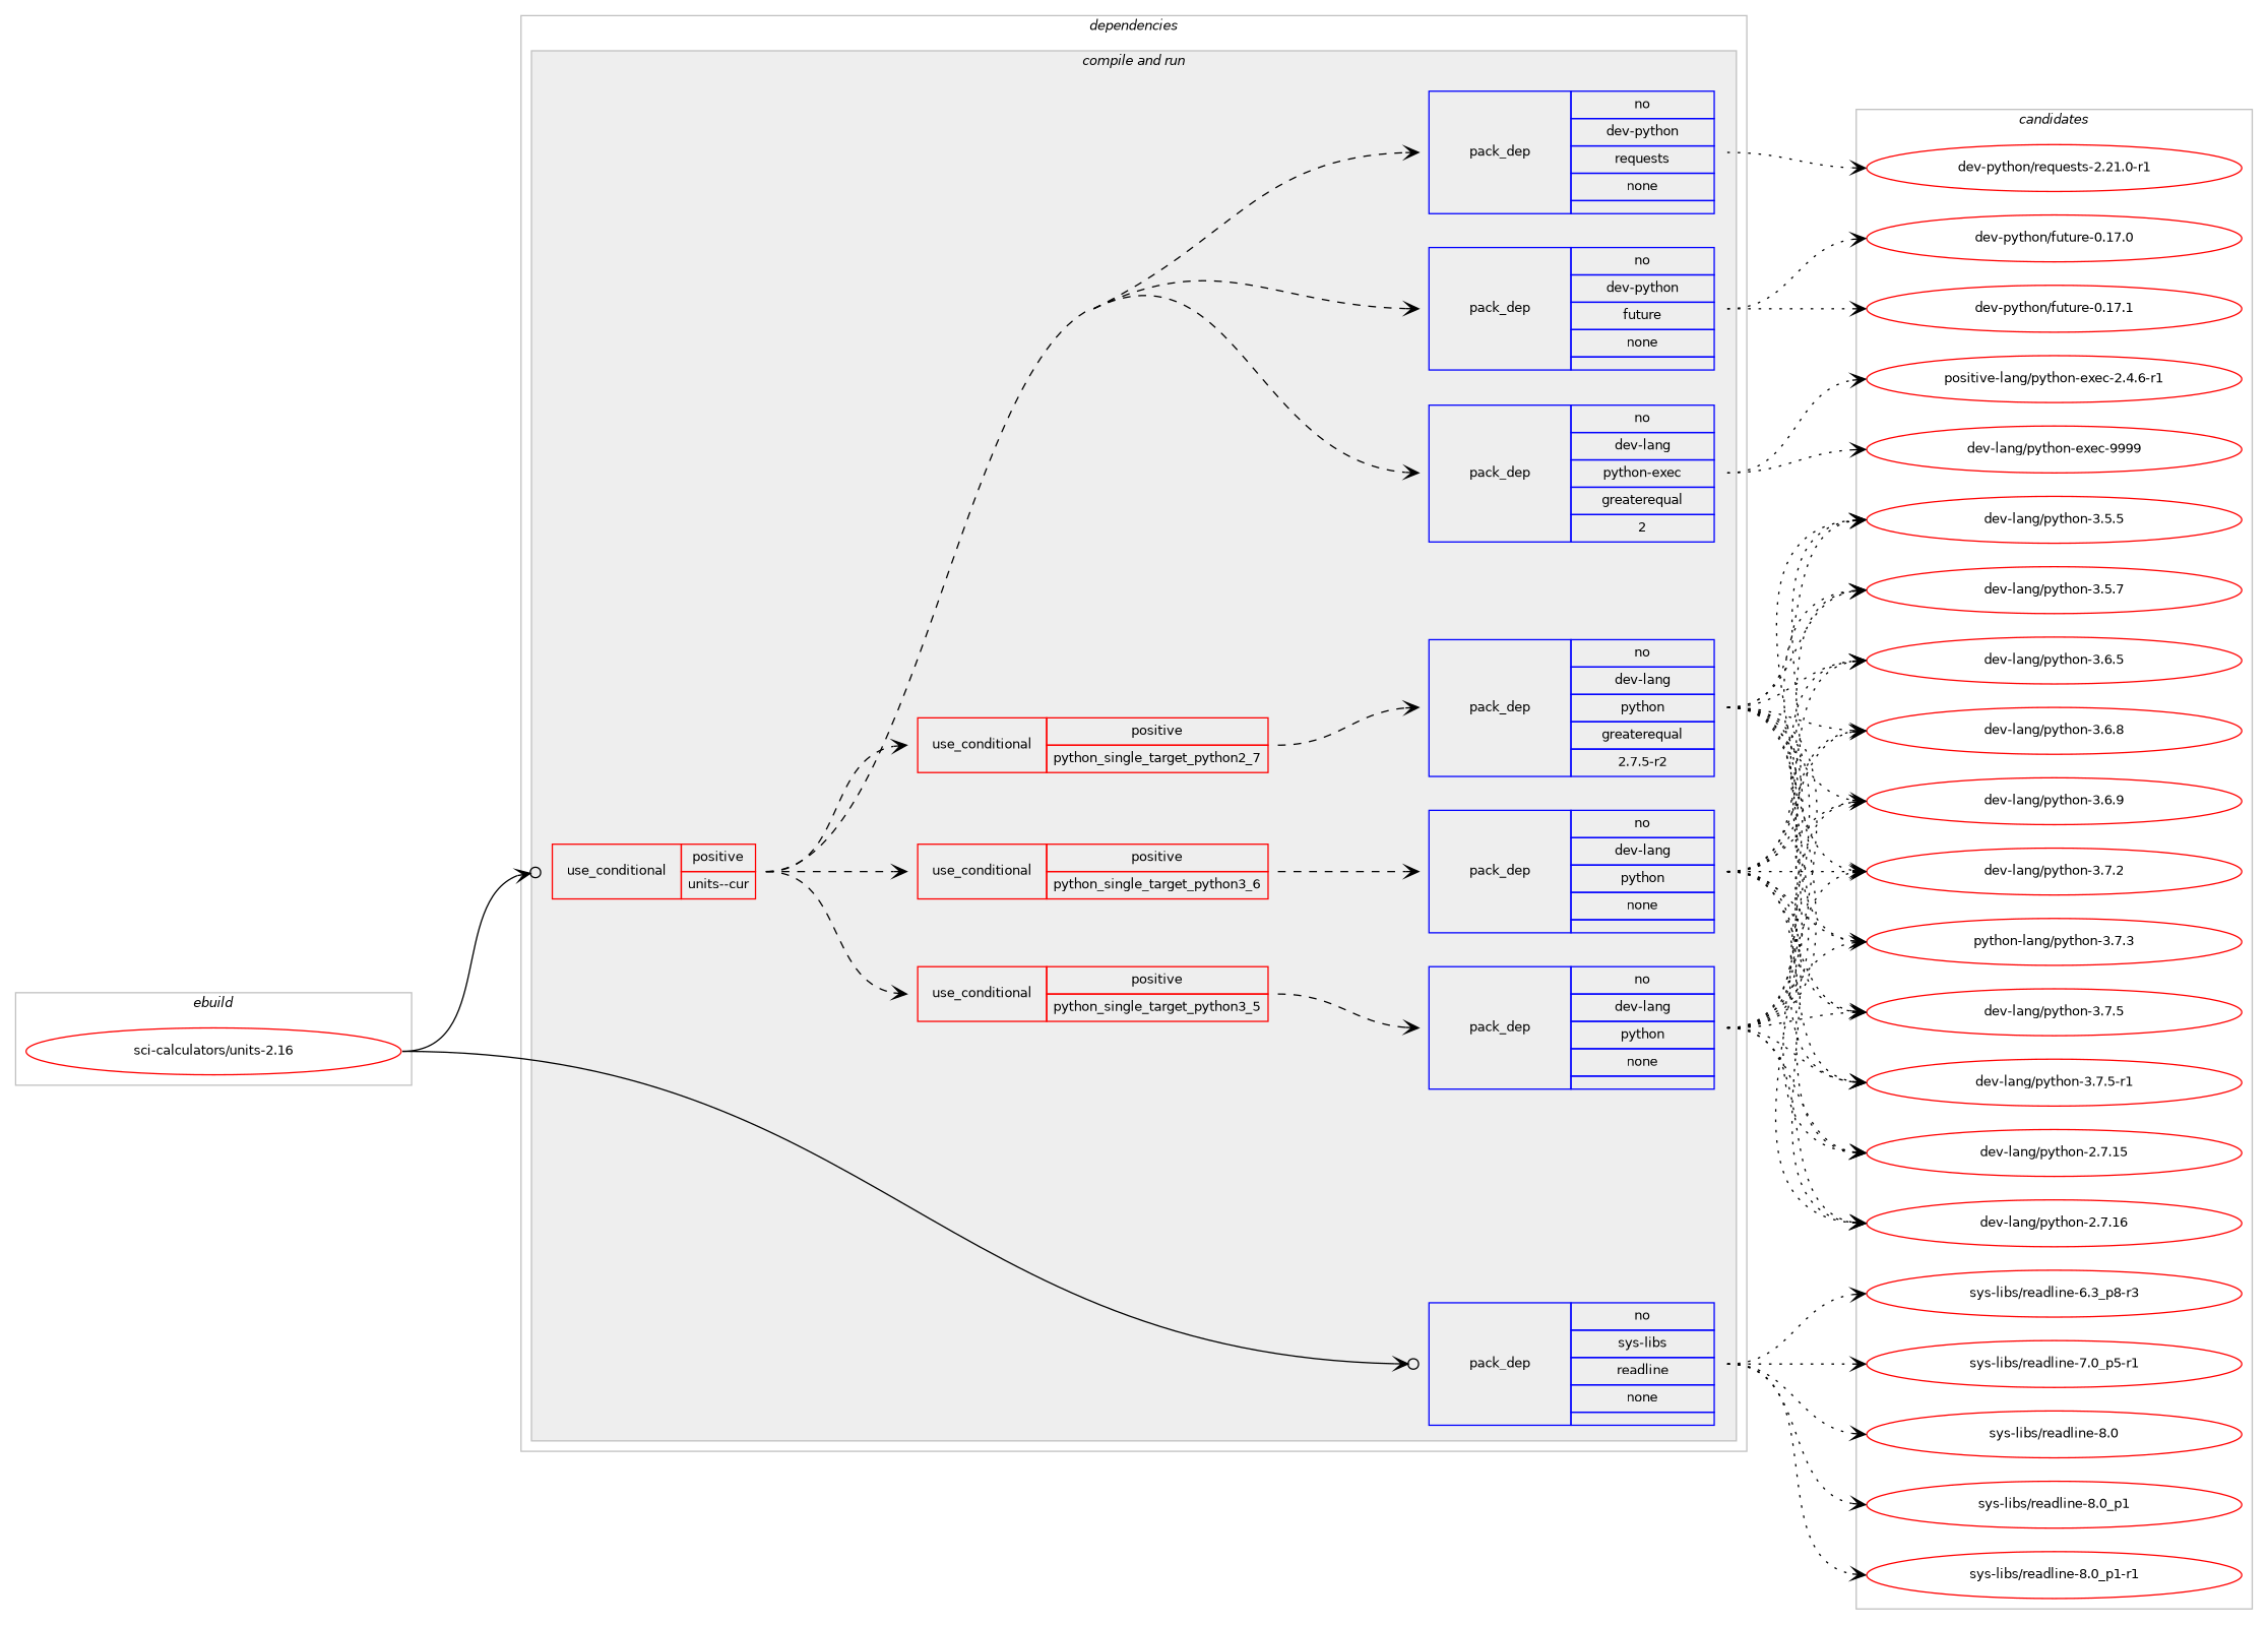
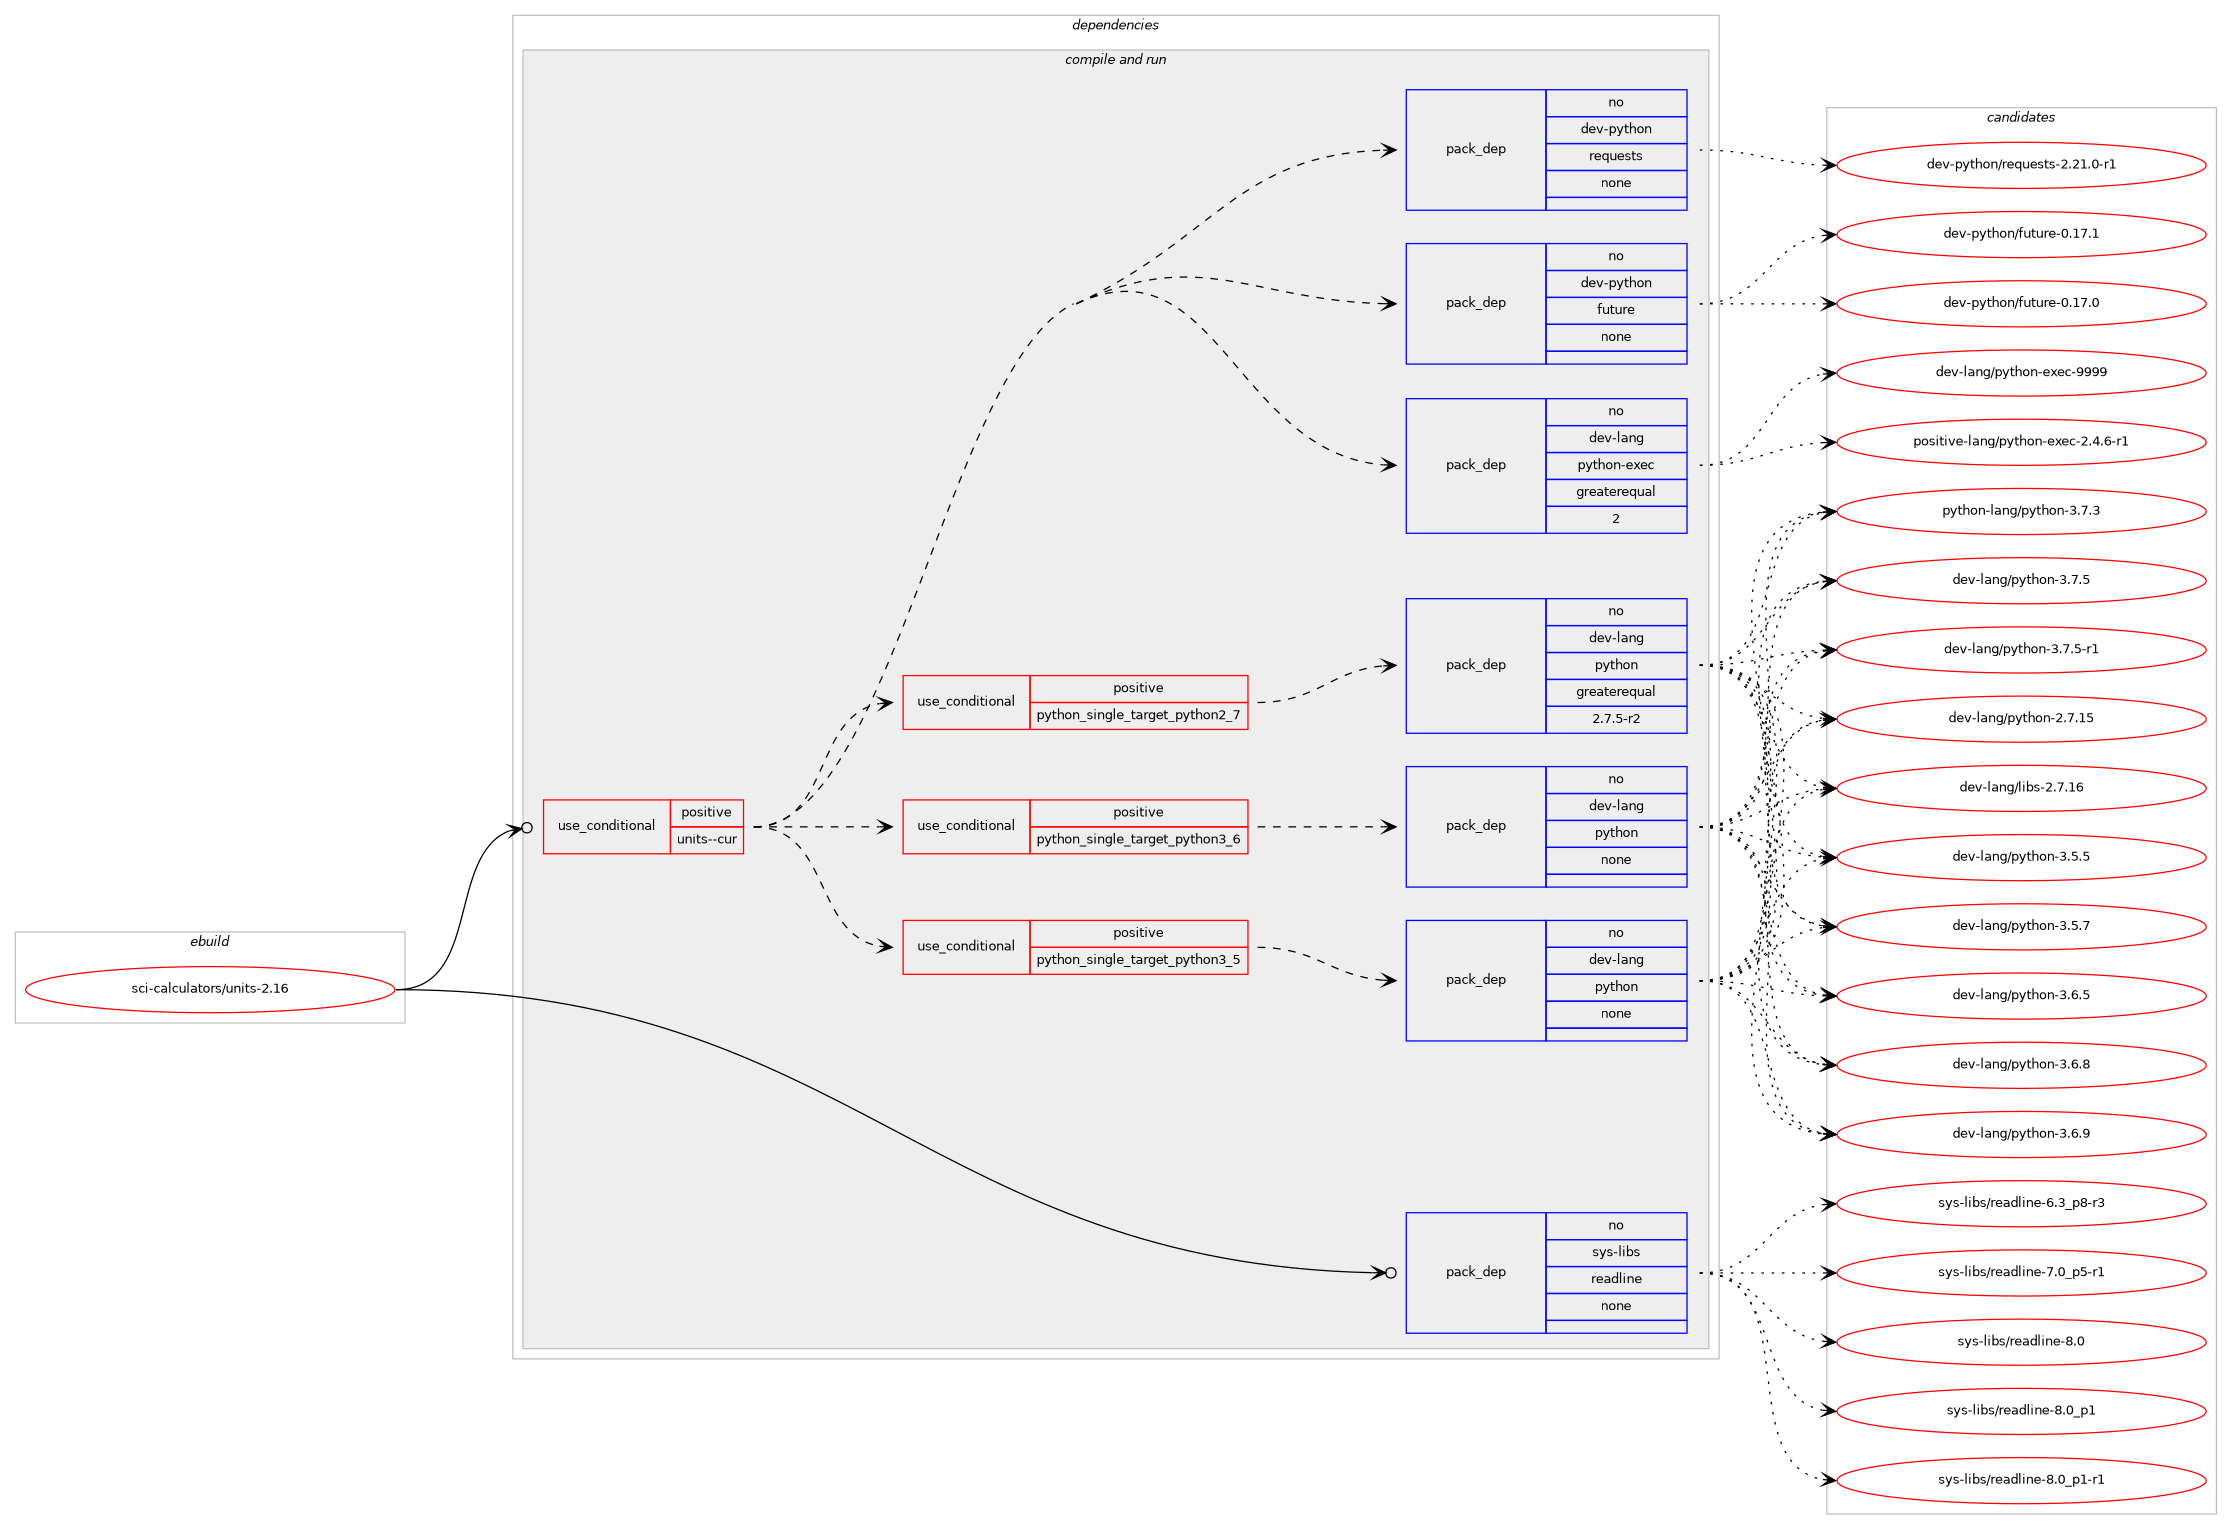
  digraph {
    compound=true
    concentrate=true
    fontname=Helvetica
    fontsize=10
    newrank=true
    rankdir=LR
    ranksep=1.5
    node [color=red fontname=Helvetica fontsize=10]
    edge [arrowhead=vee headport=w style=dotted tailport=e weight=100]
    n1 [label="sci-calculators/units-2.16" width=4]
    n2 [color=blue label=<<TABLE BORDER="0" CELLBORDER="1" CELLSPACING="0" CELLPADDING="4" WIDTH="220"><TR><TD ROWSPAN="6" CELLPADDING="30">pack_dep</TD></TR><TR><TD WIDTH="110">no</TD></TR><TR><TD>dev-lang</TD></TR><TR><TD>python</TD></TR><TR><TD>greaterequal</TD></TR><TR><TD>2.7.5-r2</TD></TR></TABLE>> shape=none]
    n3 [label=<<TABLE BORDER="0" CELLBORDER="1" CELLSPACING="0" CELLPADDING="4"><TR><TD ROWSPAN="3" CELLPADDING="10">use_conditional</TD></TR><TR><TD>positive</TD></TR><TR><TD>python_single_target_python2_7</TD></TR></TABLE>> shape=none]
    n4 [color=blue label=<<TABLE BORDER="0" CELLBORDER="1" CELLSPACING="0" CELLPADDING="4" WIDTH="220"><TR><TD ROWSPAN="6" CELLPADDING="30">pack_dep</TD></TR><TR><TD WIDTH="110">no</TD></TR><TR><TD>dev-lang</TD></TR><TR><TD>python</TD></TR><TR><TD>none</TD></TR><TR><TD></TD></TR></TABLE>> shape=none]
    n5 [label=<<TABLE BORDER="0" CELLBORDER="1" CELLSPACING="0" CELLPADDING="4"><TR><TD ROWSPAN="3" CELLPADDING="10">use_conditional</TD></TR><TR><TD>positive</TD></TR><TR><TD>python_single_target_python3_5</TD></TR></TABLE>> shape=none]
    n6 [color=blue label=<<TABLE BORDER="0" CELLBORDER="1" CELLSPACING="0" CELLPADDING="4" WIDTH="220"><TR><TD ROWSPAN="6" CELLPADDING="30">pack_dep</TD></TR><TR><TD WIDTH="110">no</TD></TR><TR><TD>dev-lang</TD></TR><TR><TD>python</TD></TR><TR><TD>none</TD></TR><TR><TD></TD></TR></TABLE>> shape=none]
    n7 [label=<<TABLE BORDER="0" CELLBORDER="1" CELLSPACING="0" CELLPADDING="4"><TR><TD ROWSPAN="3" CELLPADDING="10">use_conditional</TD></TR><TR><TD>positive</TD></TR><TR><TD>python_single_target_python3_6</TD></TR></TABLE>> shape=none]
    n8 [color=blue label=<<TABLE BORDER="0" CELLBORDER="1" CELLSPACING="0" CELLPADDING="4" WIDTH="220"><TR><TD ROWSPAN="6" CELLPADDING="30">pack_dep</TD></TR><TR><TD WIDTH="110">no</TD></TR><TR><TD>dev-lang</TD></TR><TR><TD>python-exec</TD></TR><TR><TD>greaterequal</TD></TR><TR><TD>2</TD></TR></TABLE>> shape=none]
    n9 [color=blue label=<<TABLE BORDER="0" CELLBORDER="1" CELLSPACING="0" CELLPADDING="4" WIDTH="220"><TR><TD ROWSPAN="6" CELLPADDING="30">pack_dep</TD></TR><TR><TD WIDTH="110">no</TD></TR><TR><TD>dev-python</TD></TR><TR><TD>future</TD></TR><TR><TD>none</TD></TR><TR><TD></TD></TR></TABLE>> shape=none]
    n10 [color=blue label=<<TABLE BORDER="0" CELLBORDER="1" CELLSPACING="0" CELLPADDING="4" WIDTH="220"><TR><TD ROWSPAN="6" CELLPADDING="30">pack_dep</TD></TR><TR><TD WIDTH="110">no</TD></TR><TR><TD>dev-python</TD></TR><TR><TD>requests</TD></TR><TR><TD>none</TD></TR><TR><TD></TD></TR></TABLE>> shape=none]
    n11 [label=<<TABLE BORDER="0" CELLBORDER="1" CELLSPACING="0" CELLPADDING="4"><TR><TD ROWSPAN="3" CELLPADDING="10">use_conditional</TD></TR><TR><TD>positive</TD></TR><TR><TD>units--cur</TD></TR></TABLE>> shape=none]
    n12 [color=blue label=<<TABLE BORDER="0" CELLBORDER="1" CELLSPACING="0" CELLPADDING="4" WIDTH="220"><TR><TD ROWSPAN="6" CELLPADDING="30">pack_dep</TD></TR><TR><TD WIDTH="110">no</TD></TR><TR><TD>sys-libs</TD></TR><TR><TD>readline</TD></TR><TR><TD>none</TD></TR><TR><TD></TD></TR></TABLE>> shape=none]
    n13 [label="dev-lang/python-2.7.15" width=4]
-   n14 [label="dev-lang/python-2.7.16" width=4]
+   n14 [label="dev-lang/libs-2.7.16" width=4]
    n15 [label="dev-lang/python-3.5.5" width=4]
    n16 [label="dev-lang/python-3.5.7" width=4]
    n17 [label="dev-lang/python-3.6.5" width=4]
    n18 [label="dev-lang/python-3.6.8" width=4]
    n19 [label="dev-lang/python-3.6.9" width=4]
-   n20 [label="dev-lang/python-3.7.2" width=4]
    n21 [label="python-lang/python-3.7.3" width=4]
    n22 [label="dev-lang/python-3.7.5" width=4]
    n23 [label="dev-lang/python-3.7.5-r1" width=4]
    n24 [label="positive-lang/python-exec-2.4.6-r1" width=4]
    n25 [label="dev-lang/python-exec-9999" width=4]
    n26 [label="dev-python/future-0.17.0" width=4]
    n27 [label="dev-python/future-0.17.1" width=4]
    n28 [label="dev-python/requests-2.21.0-r1" width=4]
    n29 [label="sys-libs/readline-6.3_p8-r3" width=4]
    n30 [label="sys-libs/readline-7.0_p5-r1" width=4]
    n31 [label="sys-libs/readline-8.0" width=4]
    n32 [label="sys-libs/readline-8.0_p1" width=4]
    n33 [label="sys-libs/readline-8.0_p1-r1" width=4]
    subgraph cluster_1 {
      color=gray
      label=<<i>ebuild</i>>
      rank=same
      n1
    }
    subgraph cluster_2 {
      color=gray
      label=<<i>dependencies</i>>
      subgraph cluster_3 {
        color=gray
        fillcolor="#eeeeee"
        label=<<i>compile</i>>
        style=filled
      }
      subgraph cluster_4 {
        color=gray
        fillcolor="#eeeeee"
        label=<<i>compile and run</i>>
        style=filled
        subgraph sub_5 {
          color=gray
          fillcolor="#eeeeee"
          label=<<i>compile and run</i>>
          style=filled
          n11
          subgraph sub_6 {
            color=gray
            fillcolor="#eeeeee"
            label=<<i>compile and run</i>>
            style=filled
            n3
            subgraph sub_7 {
              color=gray
              fillcolor="#eeeeee"
              label=<<i>compile and run</i>>
              style=filled
              n2
            }
          }
          subgraph sub_8 {
            color=gray
            fillcolor="#eeeeee"
            label=<<i>compile and run</i>>
            style=filled
            n5
            subgraph sub_9 {
              color=gray
              fillcolor="#eeeeee"
              label=<<i>compile and run</i>>
              style=filled
              n4
            }
          }
          subgraph sub_10 {
            color=gray
            fillcolor="#eeeeee"
            label=<<i>compile and run</i>>
            style=filled
            n7
            subgraph sub_11 {
              color=gray
              fillcolor="#eeeeee"
              label=<<i>compile and run</i>>
              style=filled
              n6
            }
          }
          subgraph sub_12 {
            color=gray
            fillcolor="#eeeeee"
            label=<<i>compile and run</i>>
            style=filled
            n8
          }
          subgraph sub_13 {
            color=gray
            fillcolor="#eeeeee"
            label=<<i>compile and run</i>>
            style=filled
            n9
          }
          subgraph sub_14 {
            color=gray
            fillcolor="#eeeeee"
            label=<<i>compile and run</i>>
            style=filled
            n10
          }
        }
        subgraph sub_15 {
          color=gray
          fillcolor="#eeeeee"
          label=<<i>compile and run</i>>
          style=filled
          n12
        }
      }
      subgraph cluster_16 {
        color=gray
        fillcolor="#eeeeee"
        label=<<i>run</i>>
        style=filled
      }
    }
    subgraph cluster_17 {
      color=gray
      label=<<i>candidates</i>>
      rank=same
      subgraph sub_18 {
        color=black
        label=<<i>candidates</i>>
        nodesep=1
        rank=same
        n13
        n14
        n15
        n16
        n17
        n18
        n19
-       n20
        n21
        n22
        n23
      }
      subgraph sub_19 {
        color=black
        label=<<i>candidates</i>>
        nodesep=1
        rank=same
        n13
        n14
        n15
        n16
        n17
        n18
        n19
-       n20
        n21
        n22
        n23
      }
      subgraph sub_20 {
        color=black
        label=<<i>candidates</i>>
        nodesep=1
        rank=same
        n13
        n14
        n15
        n16
        n17
        n18
        n19
-       n20
        n21
        n22
        n23
      }
      subgraph sub_21 {
        color=black
        label=<<i>candidates</i>>
        nodesep=1
        rank=same
        n24
        n25
      }
      subgraph sub_22 {
        color=black
        label=<<i>candidates</i>>
        nodesep=1
        rank=same
        n26
        n27
      }
      subgraph sub_23 {
        color=black
        label=<<i>candidates</i>>
        nodesep=1
        rank=same
        n28
      }
      subgraph sub_24 {
        color=black
        label=<<i>candidates</i>>
        nodesep=1
        rank=same
        n29
        n30
        n31
        n32
        n33
      }
    }
    n1 -> n11 [arrowhead=odotvee style=solid weight=20]
    n1 -> n12 [arrowhead=odotvee style=solid weight=20]
    n2 -> n13
    n2 -> n14
    n2 -> n15
    n2 -> n16
    n2 -> n17
    n2 -> n18
    n2 -> n19
-   n2 -> n20
    n2 -> n21
    n2 -> n22
    n2 -> n23
    n3 -> n2 [style=dashed weight=20]
    n4 -> n13
    n4 -> n14
    n4 -> n15
    n4 -> n16
    n4 -> n17
    n4 -> n18
    n4 -> n19
-   n4 -> n20
    n4 -> n21
    n4 -> n22
    n4 -> n23
    n5 -> n4 [style=dashed weight=20]
    n6 -> n13
    n6 -> n14
    n6 -> n15
    n6 -> n16
    n6 -> n17
    n6 -> n18
    n6 -> n19
-   n6 -> n20
    n6 -> n21
    n6 -> n22
    n6 -> n23
    n7 -> n6 [style=dashed weight=20]
    n8 -> n24
    n8 -> n25
    n9 -> n26
    n9 -> n27
    n10 -> n28
    n11 -> n3 [style=dashed weight=20]
    n11 -> n5 [style=dashed weight=20]
    n11 -> n7 [style=dashed weight=20]
    n11 -> n8 [style=dashed weight=20]
    n11 -> n9 [style=dashed weight=20]
    n11 -> n10 [style=dashed weight=20]
    n12 -> n29
    n12 -> n30
    n12 -> n31
    n12 -> n32
    n12 -> n33
  }
